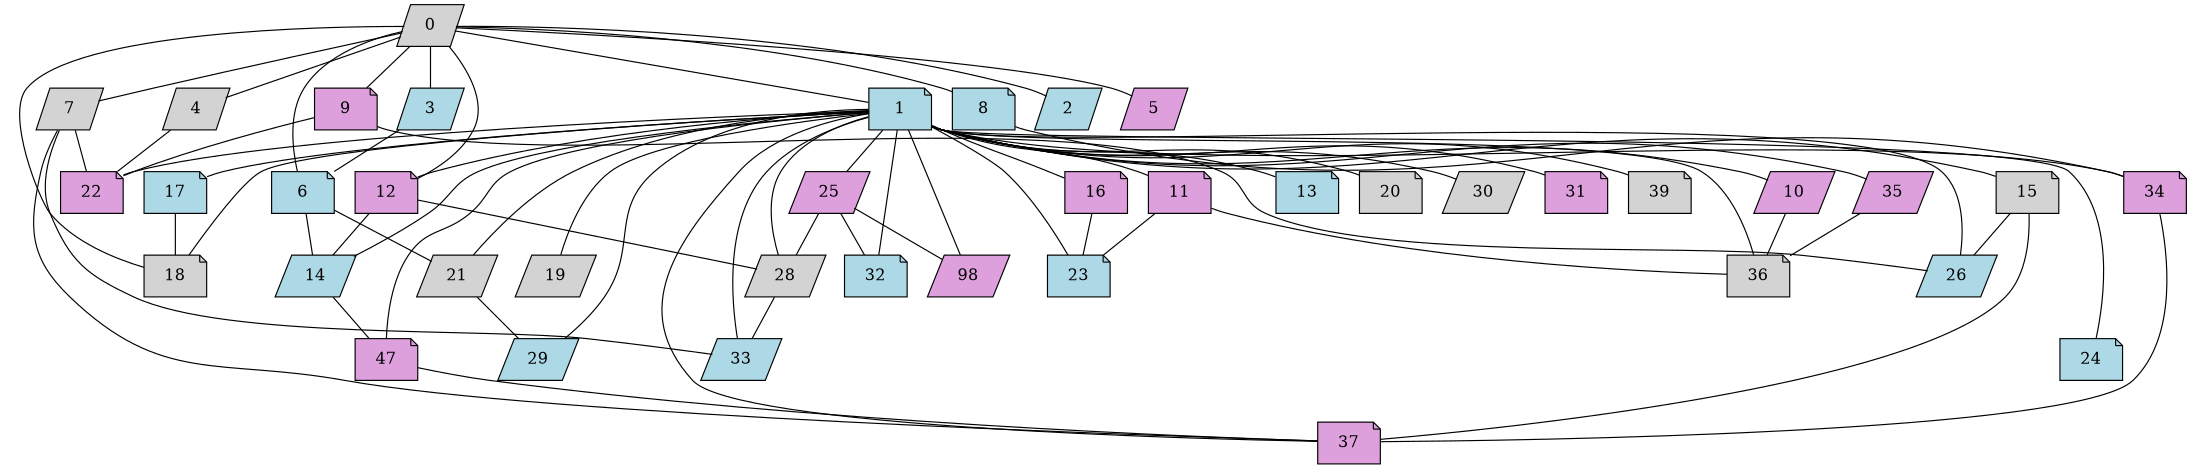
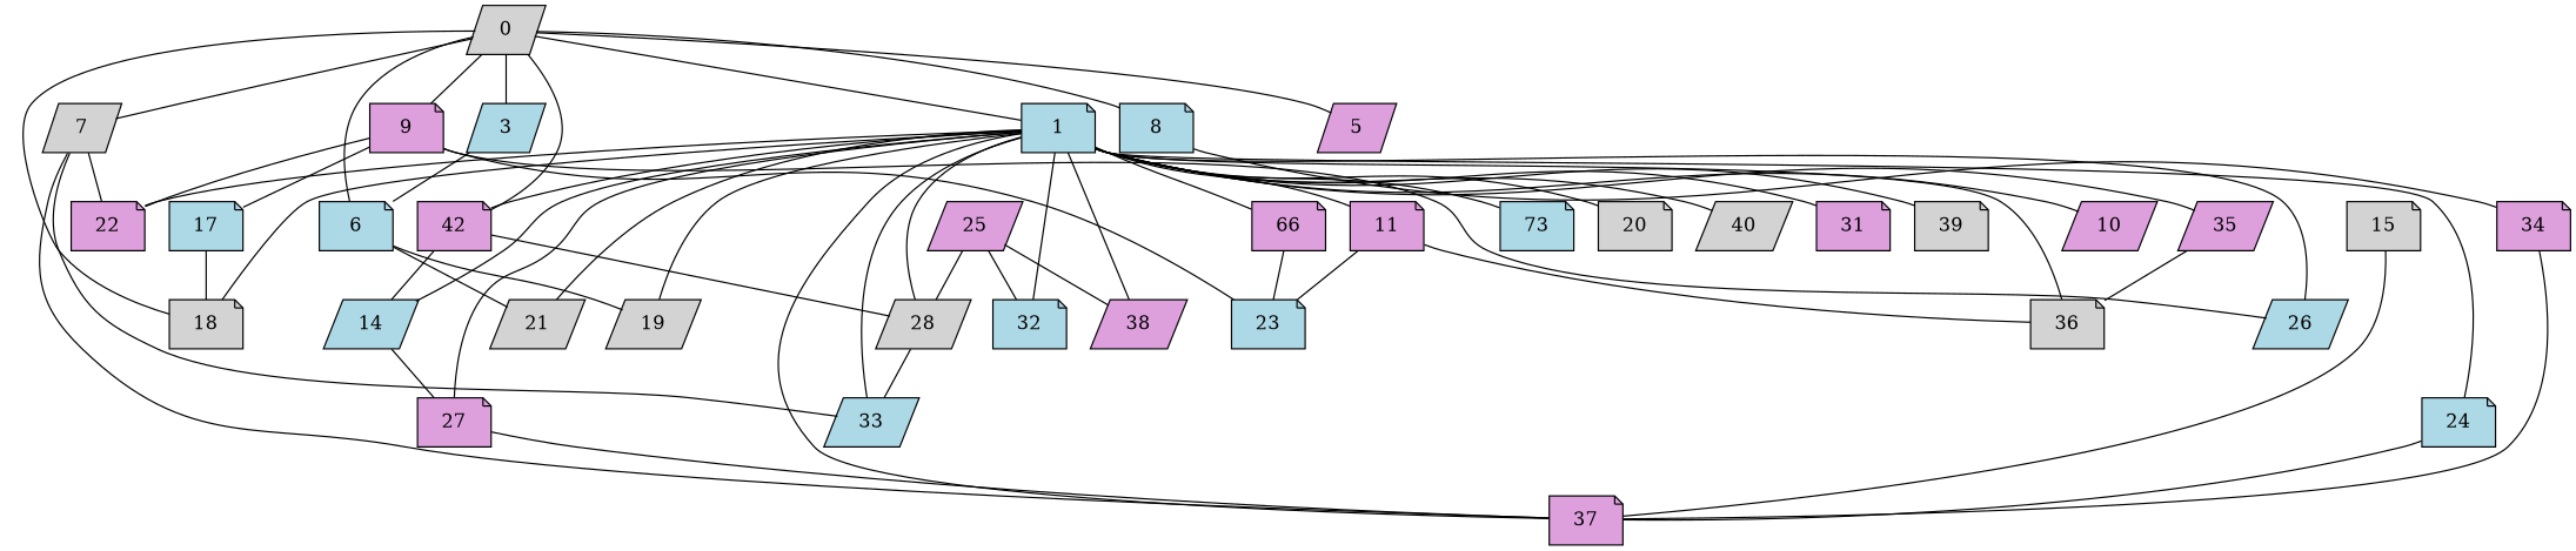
  graph {
    node [fillcolor=lightblue shape=note style=filled]
    0 [fillcolor=lightgrey shape=parallelogram]
    1
-   2 [shape=parallelogram]
    3 [shape=parallelogram]
-   4 [fillcolor=lightgrey shape=parallelogram]
    5 [fillcolor=plum shape=parallelogram]
    6
    7 [fillcolor=lightgrey shape=parallelogram]
    8
    9 [fillcolor=plum]
    18 [fillcolor=lightgrey]
-   12 [fillcolor=plum]
+   12 [fillcolor=plum label=42]
    10 [fillcolor=plum shape=parallelogram]
    11 [fillcolor=plum]
-   13
+   13 [label=73]
    14 [shape=parallelogram]
    15 [fillcolor=lightgrey]
-   16 [fillcolor=plum]
+   16 [fillcolor=plum label=66]
    17
    19 [fillcolor=lightgrey shape=parallelogram]
    20 [fillcolor=lightgrey]
    21 [fillcolor=lightgrey shape=parallelogram]
    22 [fillcolor=plum]
    23
    24
    25 [fillcolor=plum shape=parallelogram]
    26 [shape=parallelogram]
-   27 [fillcolor=plum label=47]
+   27 [fillcolor=plum]
    28 [fillcolor=lightgrey shape=parallelogram]
-   29 [shape=parallelogram]
-   30 [fillcolor=lightgrey shape=parallelogram]
+   30 [fillcolor=lightgrey shape=parallelogram label=40]
    31 [fillcolor=plum]
    32
    33 [shape=parallelogram]
    34 [fillcolor=plum]
    35 [fillcolor=plum shape=parallelogram]
    36 [fillcolor=lightgrey]
    37 [fillcolor=plum]
-   38 [fillcolor=plum shape=parallelogram label=98]
+   38 [fillcolor=plum shape=parallelogram]
    39 [fillcolor=lightgrey]
    0 -- 1
-   0 -- 2
    0 -- 3
-   0 -- 4
    0 -- 5
    0 -- 6
    0 -- 7
    0 -- 8
    0 -- 9
    0 -- 18
    0 -- 12
    1 -- 18
    1 -- 12
    1 -- 10
    1 -- 11
    1 -- 13
    1 -- 14
-   1 -- 15
    1 -- 16
-   1 -- 17
+   9 -- 17
    1 -- 19
    1 -- 20
    1 -- 21
    1 -- 22
-   1 -- 23
+   9 -- 23
    1 -- 24
-   1 -- 25
    1 -- 26
    1 -- 27
    1 -- 28
-   1 -- 29
    1 -- 30
    1 -- 31
    1 -- 32
    1 -- 33
-   1 -- 34
    1 -- 35
    1 -- 36
    1 -- 37
    1 -- 38
    1 -- 39
    3 -- 6
-   4 -- 22
-   6 -- 14
+   6 -- 19
    6 -- 21
    7 -- 22
    7 -- 33
    7 -- 37
    8 -- 34
    9 -- 22
    9 -- 26
    12 -- 14
    12 -- 28
-   10 -- 36
    11 -- 23
    11 -- 36
    14 -- 27
-   15 -- 26
    15 -- 37
    16 -- 23
    17 -- 18
-   21 -- 29
+   24 -- 37
    25 -- 28
    25 -- 32
    25 -- 38
    27 -- 37
    28 -- 33
    34 -- 37
    35 -- 36
  }
